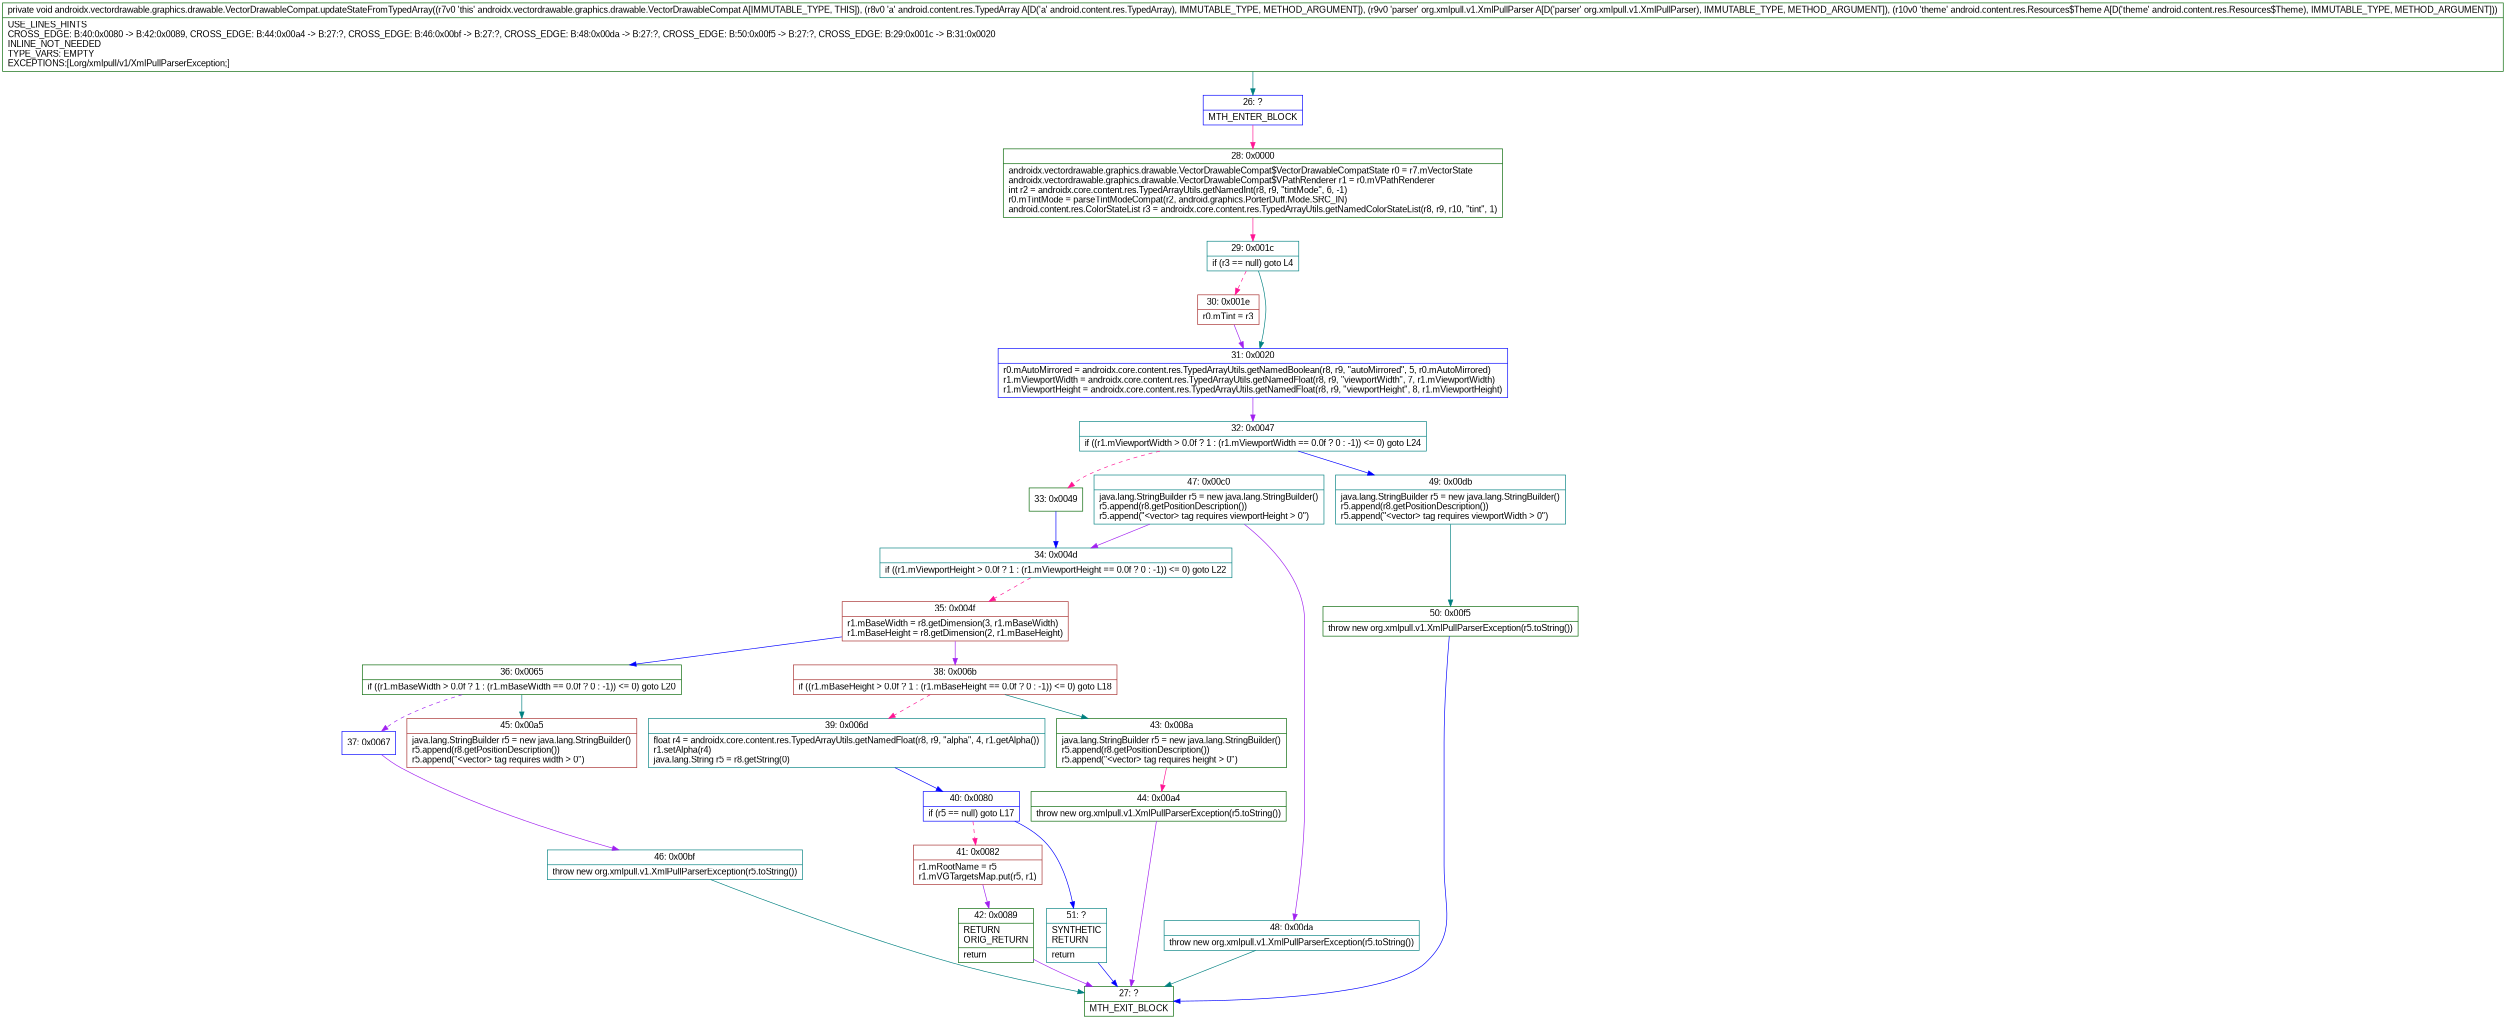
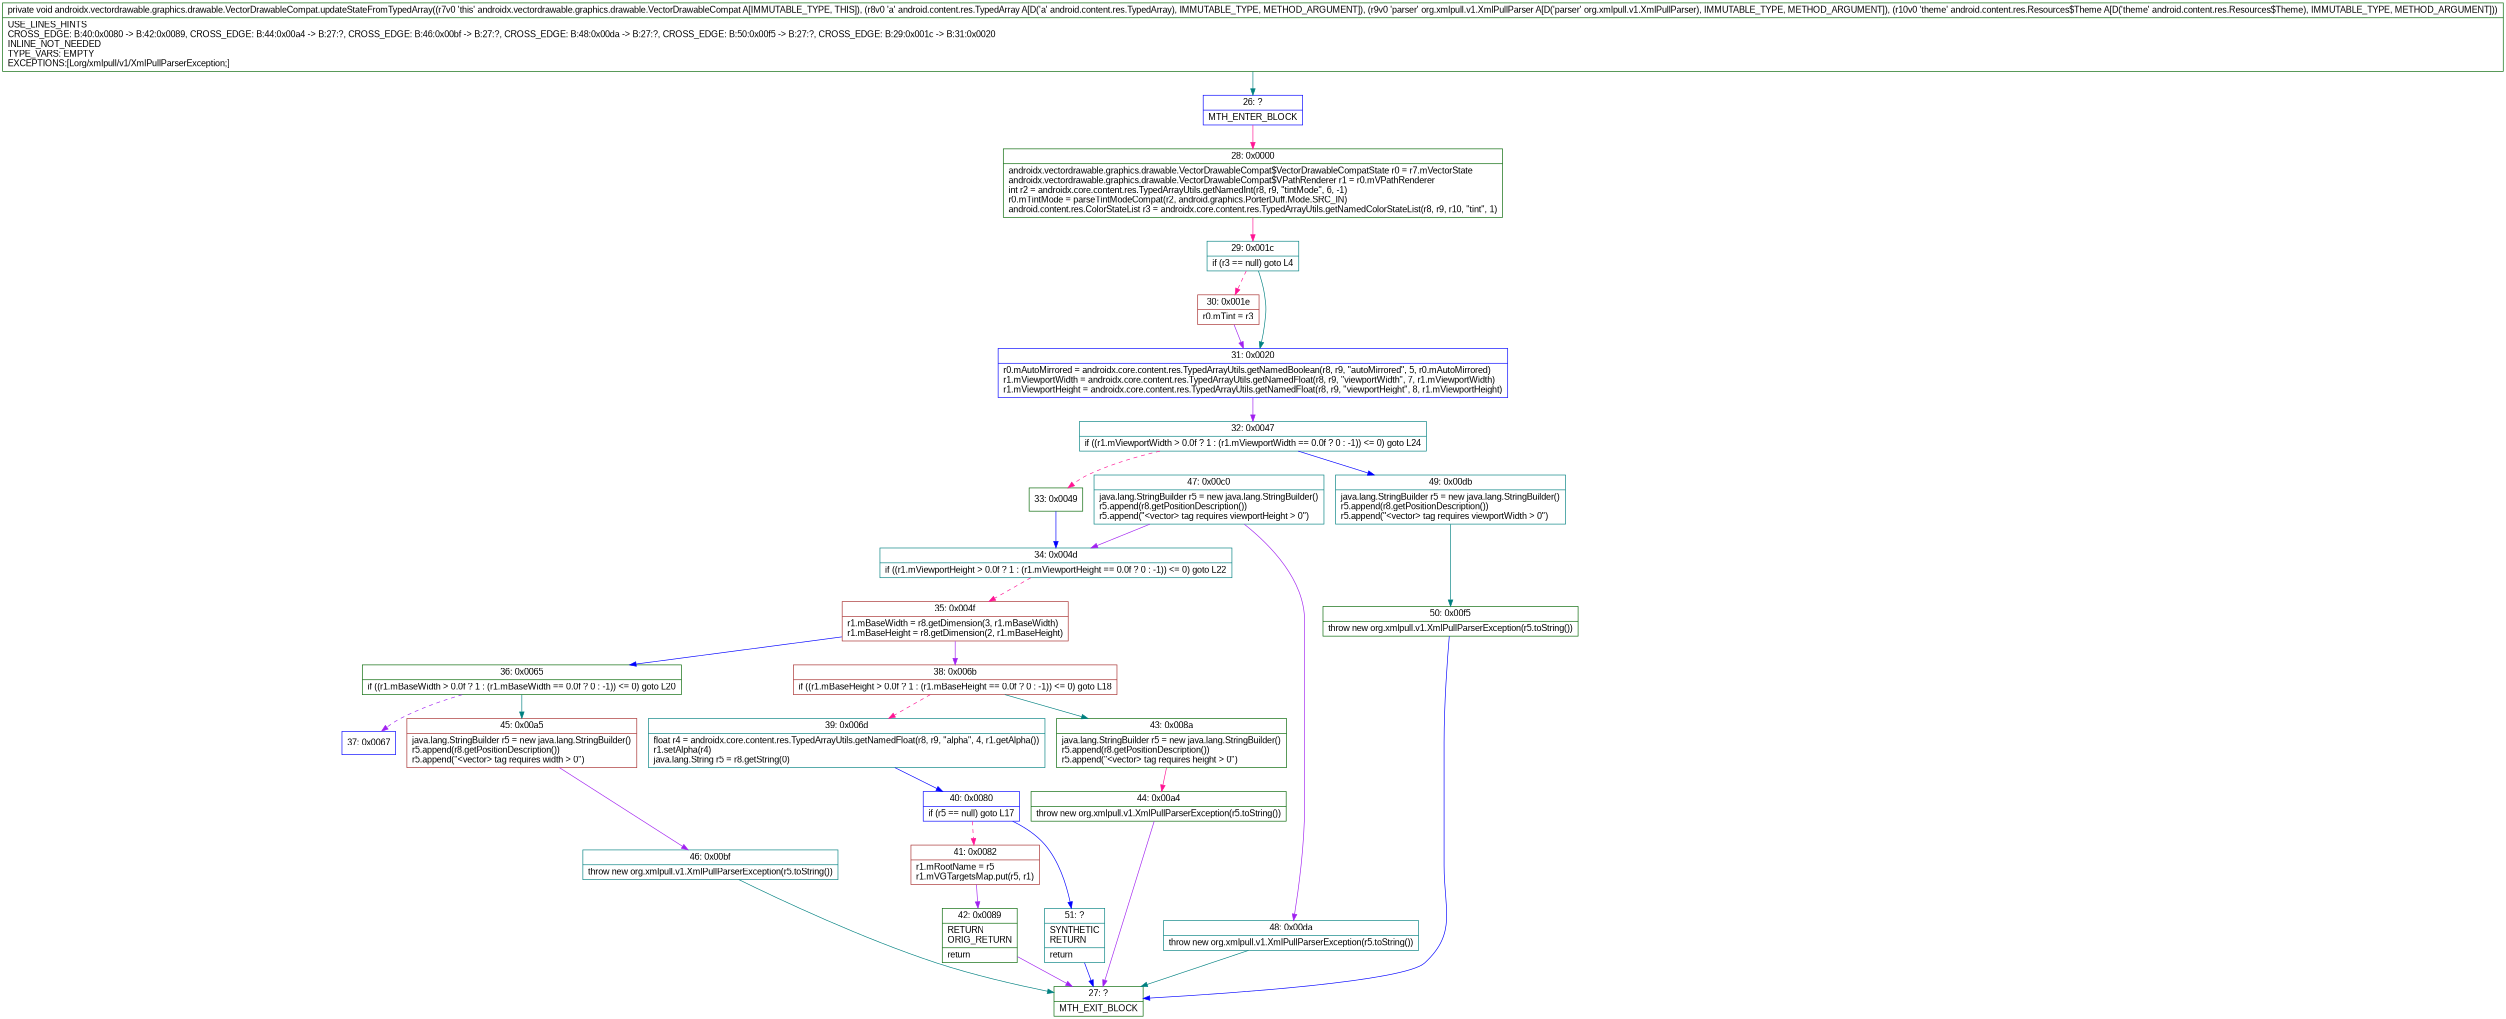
  digraph {
    fontname="Liberation Sans"
    node [color=darkgreen fontname="Liberation Sans" shape=record]
    edge [color=purple fontname="Liberation Sans"]
    n1 [color=blue label="{26\:\ ?|MTH_ENTER_BLOCK\l}"]
    n2 [label="{28\:\ 0x0000|androidx.vectordrawable.graphics.drawable.VectorDrawableCompat$VectorDrawableCompatState r0 = r7.mVectorState\landroidx.vectordrawable.graphics.drawable.VectorDrawableCompat$VPathRenderer r1 = r0.mVPathRenderer\lint r2 = androidx.core.content.res.TypedArrayUtils.getNamedInt(r8, r9, \"tintMode\", 6, \-1)\lr0.mTintMode = parseTintModeCompat(r2, android.graphics.PorterDuff.Mode.SRC_IN)\landroid.content.res.ColorStateList r3 = androidx.core.content.res.TypedArrayUtils.getNamedColorStateList(r8, r9, r10, \"tint\", 1)\l}"]
    n3 [color=teal label="{29\:\ 0x001c|if (r3 == null) goto L4\l}"]
    n4 [color=brown label="{30\:\ 0x001e|r0.mTint = r3\l}"]
    n5 [color=blue label="{31\:\ 0x0020|r0.mAutoMirrored = androidx.core.content.res.TypedArrayUtils.getNamedBoolean(r8, r9, \"autoMirrored\", 5, r0.mAutoMirrored)\lr1.mViewportWidth = androidx.core.content.res.TypedArrayUtils.getNamedFloat(r8, r9, \"viewportWidth\", 7, r1.mViewportWidth)\lr1.mViewportHeight = androidx.core.content.res.TypedArrayUtils.getNamedFloat(r8, r9, \"viewportHeight\", 8, r1.mViewportHeight)\l}"]
    n6 [color=teal label="{32\:\ 0x0047|if ((r1.mViewportWidth \> 0.0f ? 1 : (r1.mViewportWidth == 0.0f ? 0 : \-1)) \<= 0) goto L24\l}"]
    n7 [label="{33\:\ 0x0049}"]
    n8 [color=teal label="{49\:\ 0x00db|java.lang.StringBuilder r5 = new java.lang.StringBuilder()\lr5.append(r8.getPositionDescription())\lr5.append(\"\<vector\> tag requires viewportWidth \> 0\")\l}"]
    n9 [color=teal label="{34\:\ 0x004d|if ((r1.mViewportHeight \> 0.0f ? 1 : (r1.mViewportHeight == 0.0f ? 0 : \-1)) \<= 0) goto L22\l}"]
    n10 [label="{50\:\ 0x00f5|throw new org.xmlpull.v1.XmlPullParserException(r5.toString())\l}"]
    n11 [color=brown label="{35\:\ 0x004f|r1.mBaseWidth = r8.getDimension(3, r1.mBaseWidth)\lr1.mBaseHeight = r8.getDimension(2, r1.mBaseHeight)\l}"]
    n12 [label="{36\:\ 0x0065|if ((r1.mBaseWidth \> 0.0f ? 1 : (r1.mBaseWidth == 0.0f ? 0 : \-1)) \<= 0) goto L20\l}"]
    n13 [color=brown label="{38\:\ 0x006b|if ((r1.mBaseHeight \> 0.0f ? 1 : (r1.mBaseHeight == 0.0f ? 0 : \-1)) \<= 0) goto L18\l}"]
    n14 [color=teal label="{47\:\ 0x00c0|java.lang.StringBuilder r5 = new java.lang.StringBuilder()\lr5.append(r8.getPositionDescription())\lr5.append(\"\<vector\> tag requires viewportHeight \> 0\")\l}"]
    n15 [color=teal label="{48\:\ 0x00da|throw new org.xmlpull.v1.XmlPullParserException(r5.toString())\l}"]
    n16 [color=blue label="{37\:\ 0x0067}"]
    n17 [color=brown label="{45\:\ 0x00a5|java.lang.StringBuilder r5 = new java.lang.StringBuilder()\lr5.append(r8.getPositionDescription())\lr5.append(\"\<vector\> tag requires width \> 0\")\l}"]
    n18 [color=teal label="{46\:\ 0x00bf|throw new org.xmlpull.v1.XmlPullParserException(r5.toString())\l}"]
    n19 [color=teal label="{39\:\ 0x006d|float r4 = androidx.core.content.res.TypedArrayUtils.getNamedFloat(r8, r9, \"alpha\", 4, r1.getAlpha())\lr1.setAlpha(r4)\ljava.lang.String r5 = r8.getString(0)\l}"]
    n20 [label="{43\:\ 0x008a|java.lang.StringBuilder r5 = new java.lang.StringBuilder()\lr5.append(r8.getPositionDescription())\lr5.append(\"\<vector\> tag requires height \> 0\")\l}"]
    n21 [color=blue label="{40\:\ 0x0080|if (r5 == null) goto L17\l}"]
    n22 [label="{44\:\ 0x00a4|throw new org.xmlpull.v1.XmlPullParserException(r5.toString())\l}"]
    n23 [color=brown label="{41\:\ 0x0082|r1.mRootName = r5\lr1.mVGTargetsMap.put(r5, r1)\l}"]
    n24 [color=teal label="{51\:\ ?|SYNTHETIC\lRETURN\l|return\l}"]
    n25 [label="{42\:\ 0x0089|RETURN\lORIG_RETURN\l|return\l}"]
    n26 [label="{27\:\ ?|MTH_EXIT_BLOCK\l}"]
    n27 [label="{private void androidx.vectordrawable.graphics.drawable.VectorDrawableCompat.updateStateFromTypedArray((r7v0 'this' androidx.vectordrawable.graphics.drawable.VectorDrawableCompat A[IMMUTABLE_TYPE, THIS]), (r8v0 'a' android.content.res.TypedArray A[D('a' android.content.res.TypedArray), IMMUTABLE_TYPE, METHOD_ARGUMENT]), (r9v0 'parser' org.xmlpull.v1.XmlPullParser A[D('parser' org.xmlpull.v1.XmlPullParser), IMMUTABLE_TYPE, METHOD_ARGUMENT]), (r10v0 'theme' android.content.res.Resources$Theme A[D('theme' android.content.res.Resources$Theme), IMMUTABLE_TYPE, METHOD_ARGUMENT]))  | USE_LINES_HINTS\lCROSS_EDGE: B:40:0x0080 \-\> B:42:0x0089, CROSS_EDGE: B:44:0x00a4 \-\> B:27:?, CROSS_EDGE: B:46:0x00bf \-\> B:27:?, CROSS_EDGE: B:48:0x00da \-\> B:27:?, CROSS_EDGE: B:50:0x00f5 \-\> B:27:?, CROSS_EDGE: B:29:0x001c \-\> B:31:0x0020\lINLINE_NOT_NEEDED\lTYPE_VARS: EMPTY\lEXCEPTIONS:[Lorg\/xmlpull\/v1\/XmlPullParserException;]\l}"]
    n1 -> n2 [color=deeppink]
    n2 -> n3 [color=deeppink]
    n3 -> n4 [color=deeppink style=dashed]
    n3 -> n5 [color=teal]
    n4 -> n5
    n5 -> n6
    n6 -> n7 [color=deeppink style=dashed]
    n6 -> n8 [color=blue]
    n7 -> n9 [color=blue]
    n8 -> n10 [color=teal]
    n9 -> n11 [color=deeppink style=dashed]
    n10 -> n26 [color=blue]
    n11 -> n12 [color=blue]
    n11 -> n13
    n12 -> n16 [style=dashed]
    n12 -> n17 [color=teal]
    n13 -> n19 [color=deeppink style=dashed]
    n13 -> n20 [color=teal]
    n14 -> n9
    n14 -> n15
    n15 -> n26 [color=teal]
-   n16 -> n18
+   n17 -> n18
    n18 -> n26 [color=teal]
    n19 -> n21 [color=blue]
    n20 -> n22 [color=deeppink]
    n21 -> n23 [color=deeppink style=dashed]
    n21 -> n24 [color=blue]
    n22 -> n26
    n23 -> n25
    n24 -> n26 [color=blue]
    n25 -> n26
    n27 -> n1 [color=teal]
  }
